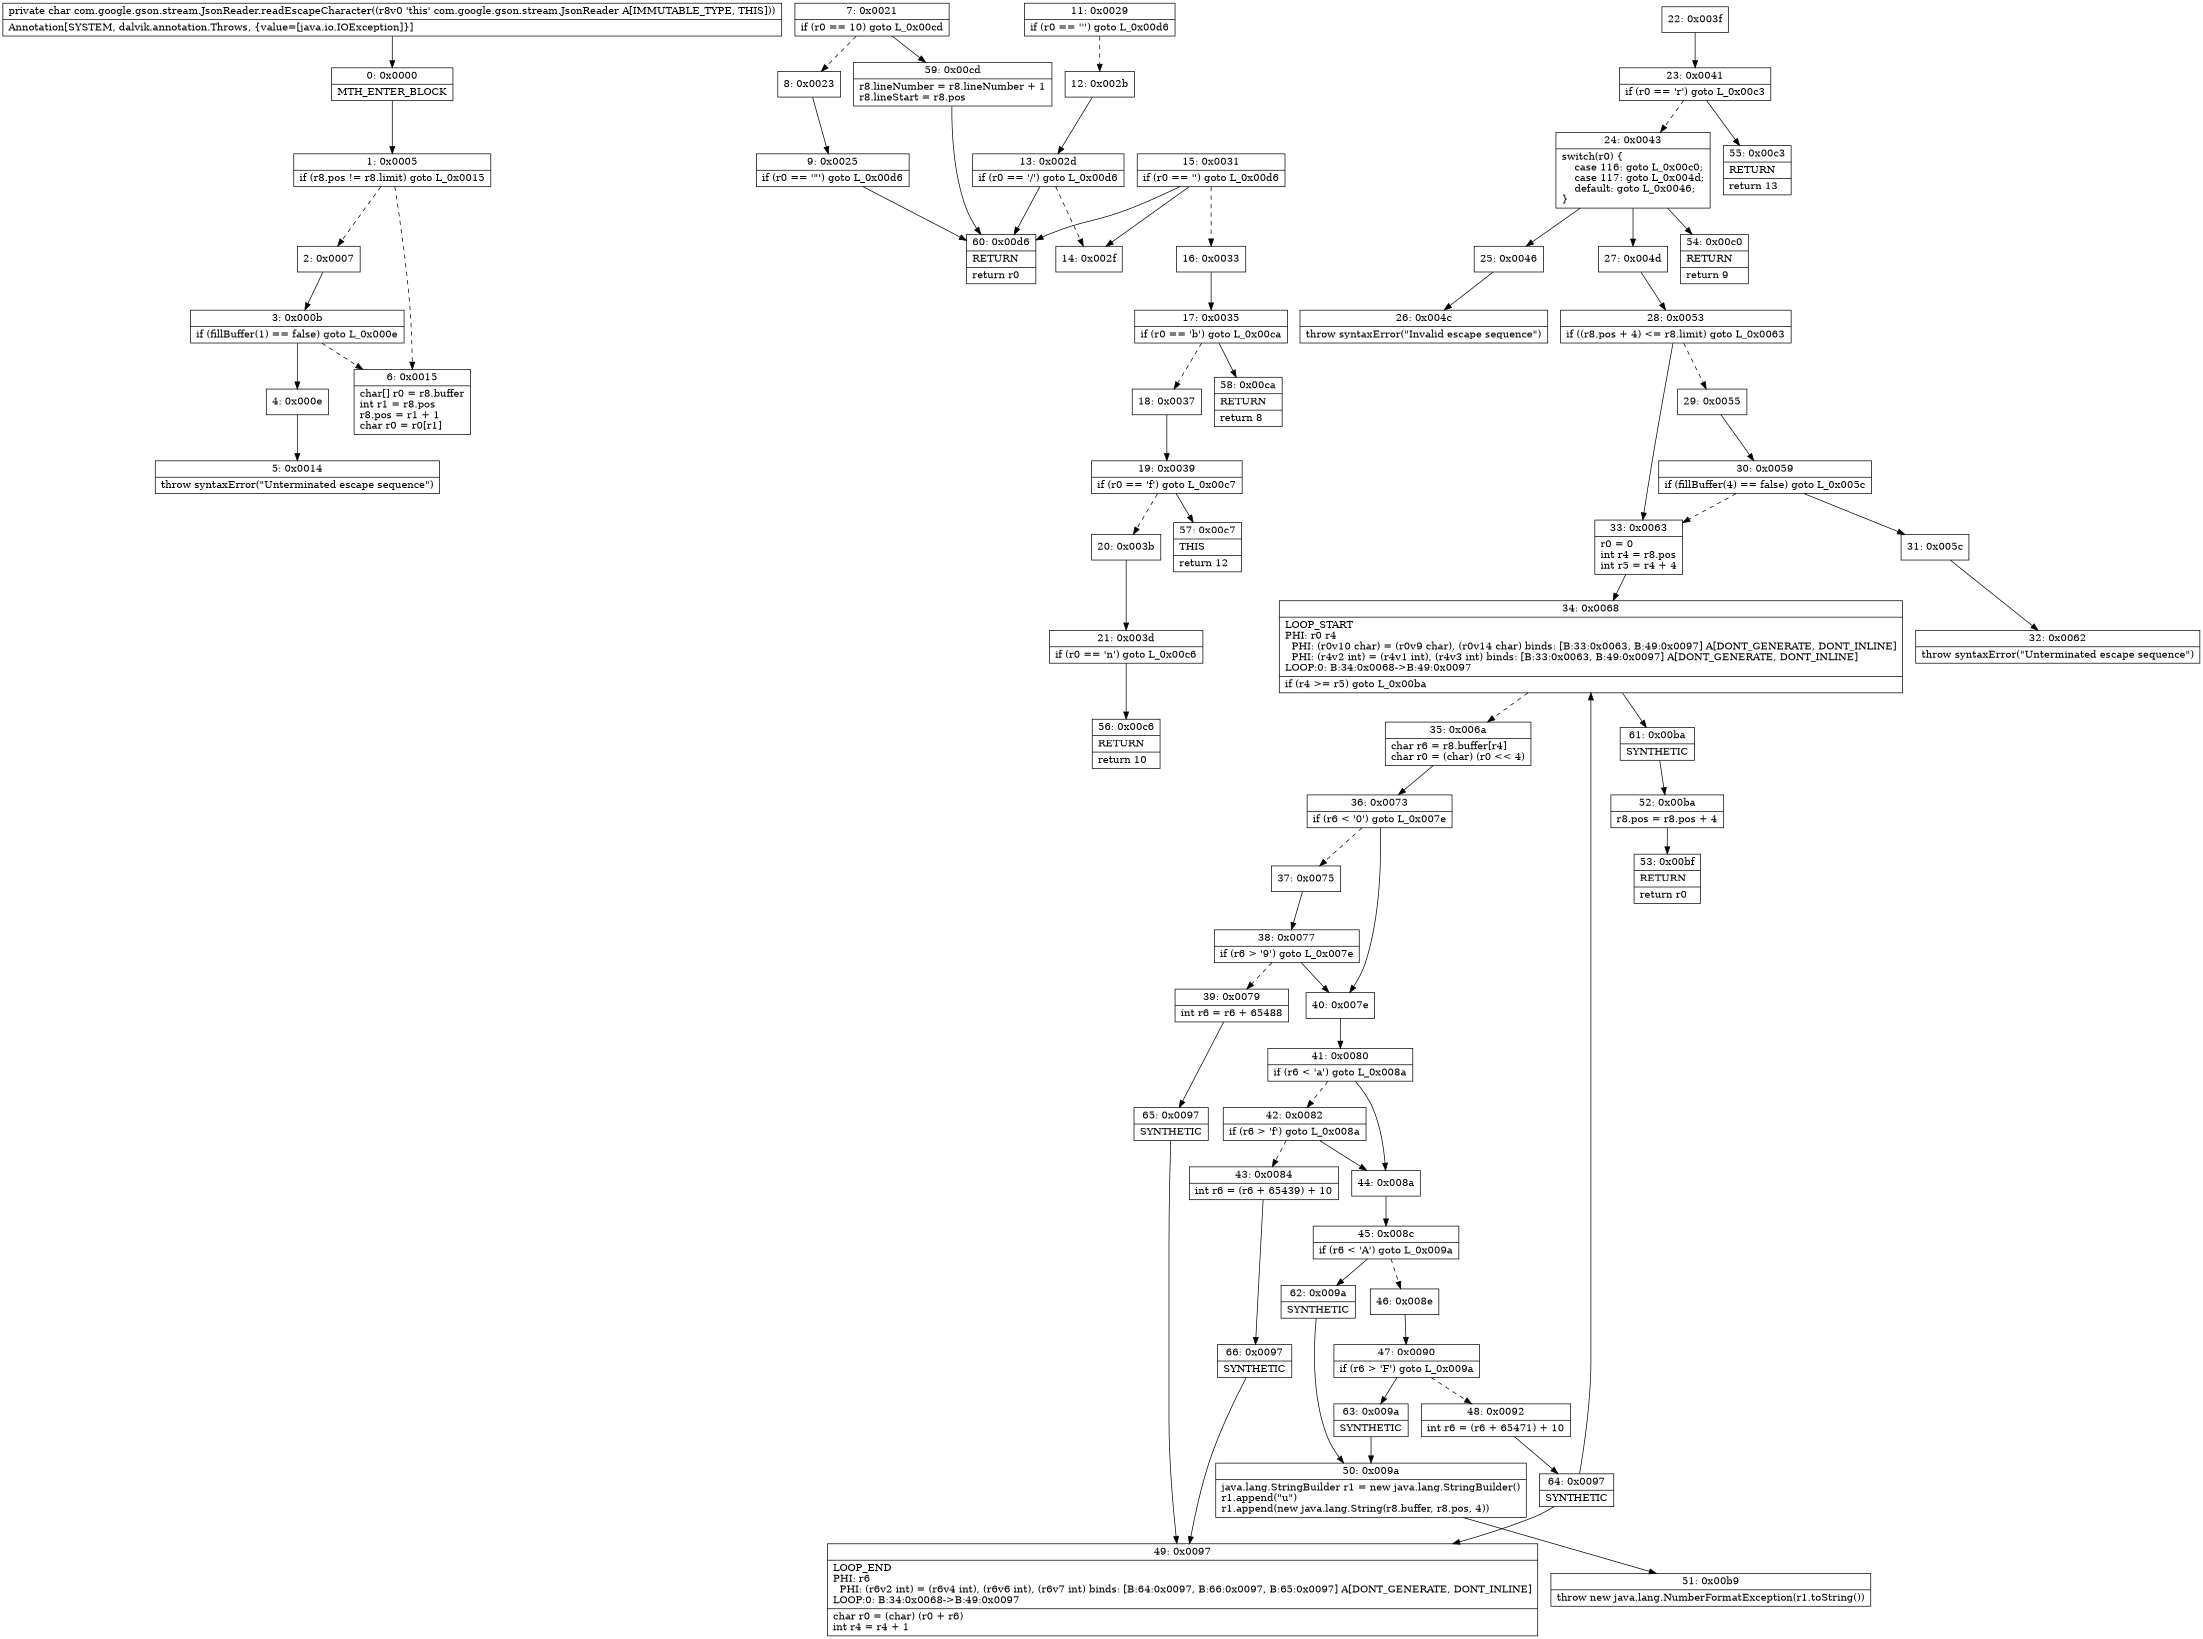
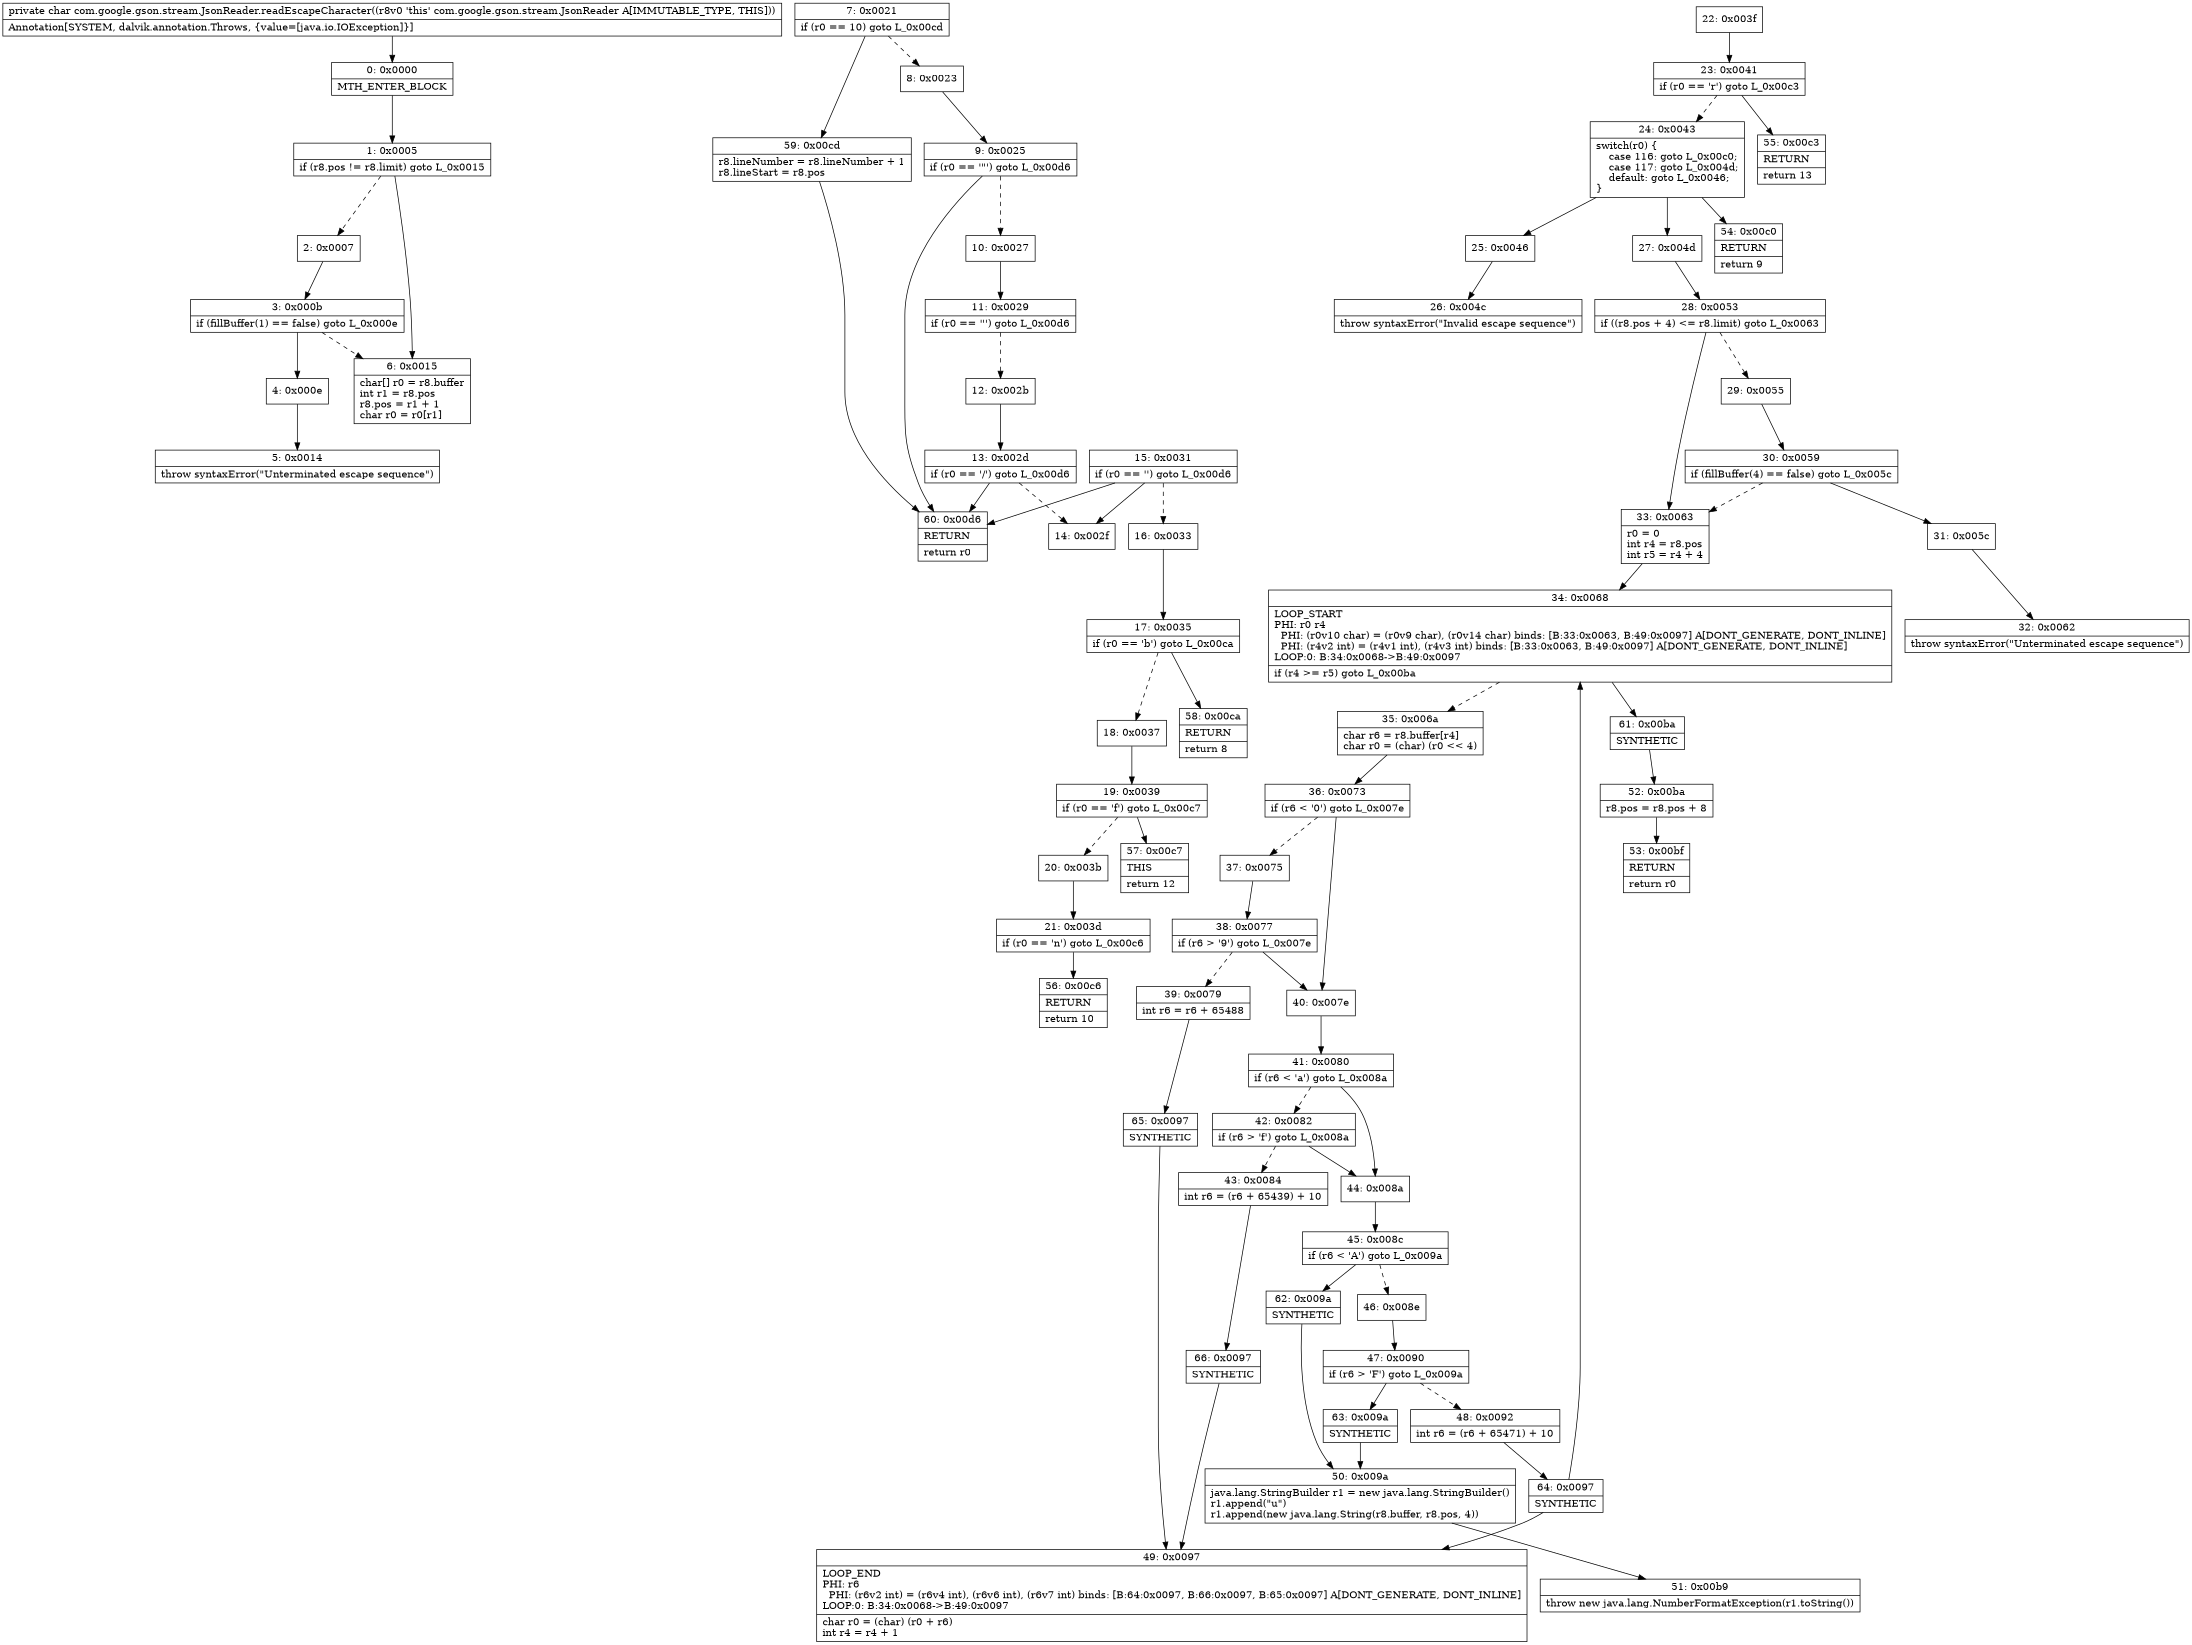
  digraph {
    node [shape=record]
    n1 [label="{0\:\ 0x0000|MTH_ENTER_BLOCK\l}"]
    n2 [label="{1\:\ 0x0005|if (r8.pos != r8.limit) goto L_0x0015\l}"]
    n3 [label="{2\:\ 0x0007}"]
    n4 [label="{6\:\ 0x0015|char[] r0 = r8.buffer\lint r1 = r8.pos\lr8.pos = r1 + 1\lchar r0 = r0[r1]\l}"]
    n5 [label="{3\:\ 0x000b|if (fillBuffer(1) == false) goto L_0x000e\l}"]
    n6 [label="{4\:\ 0x000e}"]
    n7 [label="{5\:\ 0x0014|throw syntaxError(\"Unterminated escape sequence\")\l}"]
    n8 [label="{7\:\ 0x0021|if (r0 == 10) goto L_0x00cd\l}"]
    n9 [label="{8\:\ 0x0023}"]
    n10 [label="{59\:\ 0x00cd|r8.lineNumber = r8.lineNumber + 1\lr8.lineStart = r8.pos\l}"]
    n11 [label="{9\:\ 0x0025|if (r0 == '\"') goto L_0x00d6\l}"]
    n12 [label="{60\:\ 0x00d6|RETURN\l|return r0\l}"]
+   n13 [label="{10\:\ 0x0027}"]
    n14 [label="{11\:\ 0x0029|if (r0 == ''') goto L_0x00d6\l}"]
    n15 [label="{12\:\ 0x002b}"]
    n16 [label="{13\:\ 0x002d|if (r0 == '\/') goto L_0x00d6\l}"]
    n17 [label="{14\:\ 0x002f}"]
    n18 [label="{15\:\ 0x0031|if (r0 == '') goto L_0x00d6\l}"]
    n19 [label="{16\:\ 0x0033}"]
    n20 [label="{17\:\ 0x0035|if (r0 == 'b') goto L_0x00ca\l}"]
    n21 [label="{18\:\ 0x0037}"]
    n22 [label="{58\:\ 0x00ca|RETURN\l|return 8\l}"]
    n23 [label="{19\:\ 0x0039|if (r0 == 'f') goto L_0x00c7\l}"]
    n24 [label="{20\:\ 0x003b}"]
    n25 [label="{57\:\ 0x00c7|THIS\l|return 12\l}"]
    n26 [label="{21\:\ 0x003d|if (r0 == 'n') goto L_0x00c6\l}"]
    n27 [label="{56\:\ 0x00c6|RETURN\l|return 10\l}"]
    n28 [label="{22\:\ 0x003f}"]
    n29 [label="{23\:\ 0x0041|if (r0 == 'r') goto L_0x00c3\l}"]
    n30 [label="{24\:\ 0x0043|switch(r0) \{\l    case 116: goto L_0x00c0;\l    case 117: goto L_0x004d;\l    default: goto L_0x0046;\l\}\l}"]
    n31 [label="{55\:\ 0x00c3|RETURN\l|return 13\l}"]
    n32 [label="{25\:\ 0x0046}"]
    n33 [label="{27\:\ 0x004d}"]
    n34 [label="{54\:\ 0x00c0|RETURN\l|return 9\l}"]
    n35 [label="{26\:\ 0x004c|throw syntaxError(\"Invalid escape sequence\")\l}"]
    n36 [label="{28\:\ 0x0053|if ((r8.pos + 4) \<= r8.limit) goto L_0x0063\l}"]
    n37 [label="{29\:\ 0x0055}"]
    n38 [label="{33\:\ 0x0063|r0 = 0\lint r4 = r8.pos\lint r5 = r4 + 4\l}"]
    n39 [label="{30\:\ 0x0059|if (fillBuffer(4) == false) goto L_0x005c\l}"]
    n40 [label="{34\:\ 0x0068|LOOP_START\lPHI: r0 r4 \l  PHI: (r0v10 char) = (r0v9 char), (r0v14 char) binds: [B:33:0x0063, B:49:0x0097] A[DONT_GENERATE, DONT_INLINE]\l  PHI: (r4v2 int) = (r4v1 int), (r4v3 int) binds: [B:33:0x0063, B:49:0x0097] A[DONT_GENERATE, DONT_INLINE]\lLOOP:0: B:34:0x0068\-\>B:49:0x0097\l|if (r4 \>= r5) goto L_0x00ba\l}"]
    n41 [label="{31\:\ 0x005c}"]
    n42 [label="{32\:\ 0x0062|throw syntaxError(\"Unterminated escape sequence\")\l}"]
    n43 [label="{35\:\ 0x006a|char r6 = r8.buffer[r4]\lchar r0 = (char) (r0 \<\< 4)\l}"]
    n44 [label="{61\:\ 0x00ba|SYNTHETIC\l}"]
    n45 [label="{36\:\ 0x0073|if (r6 \< '0') goto L_0x007e\l}"]
-   n46 [label="{52\:\ 0x00ba|r8.pos = r8.pos + 4\l}"]
+   n46 [label="{52\:\ 0x00ba|r8.pos = r8.pos + 8\l}"]
    n47 [label="{37\:\ 0x0075}"]
    n48 [label="{40\:\ 0x007e}"]
    n49 [label="{38\:\ 0x0077|if (r6 \> '9') goto L_0x007e\l}"]
    n50 [label="{41\:\ 0x0080|if (r6 \< 'a') goto L_0x008a\l}"]
    n51 [label="{39\:\ 0x0079|int r6 = r6 + 65488\l}"]
    n52 [label="{65\:\ 0x0097|SYNTHETIC\l}"]
    n53 [label="{49\:\ 0x0097|LOOP_END\lPHI: r6 \l  PHI: (r6v2 int) = (r6v4 int), (r6v6 int), (r6v7 int) binds: [B:64:0x0097, B:66:0x0097, B:65:0x0097] A[DONT_GENERATE, DONT_INLINE]\lLOOP:0: B:34:0x0068\-\>B:49:0x0097\l|char r0 = (char) (r0 + r6)\lint r4 = r4 + 1\l}"]
    n54 [label="{42\:\ 0x0082|if (r6 \> 'f') goto L_0x008a\l}"]
    n55 [label="{44\:\ 0x008a}"]
    n56 [label="{43\:\ 0x0084|int r6 = (r6 + 65439) + 10\l}"]
    n57 [label="{45\:\ 0x008c|if (r6 \< 'A') goto L_0x009a\l}"]
    n58 [label="{66\:\ 0x0097|SYNTHETIC\l}"]
    n59 [label="{46\:\ 0x008e}"]
    n60 [label="{62\:\ 0x009a|SYNTHETIC\l}"]
    n61 [label="{47\:\ 0x0090|if (r6 \> 'F') goto L_0x009a\l}"]
    n62 [label="{50\:\ 0x009a|java.lang.StringBuilder r1 = new java.lang.StringBuilder()\lr1.append(\"u\")\lr1.append(new java.lang.String(r8.buffer, r8.pos, 4))\l}"]
    n63 [label="{48\:\ 0x0092|int r6 = (r6 + 65471) + 10\l}"]
    n64 [label="{63\:\ 0x009a|SYNTHETIC\l}"]
    n65 [label="{64\:\ 0x0097|SYNTHETIC\l}"]
    n66 [label="{51\:\ 0x00b9|throw new java.lang.NumberFormatException(r1.toString())\l}"]
    n67 [label="{53\:\ 0x00bf|RETURN\l|return r0\l}"]
    n68 [label="{private char com.google.gson.stream.JsonReader.readEscapeCharacter((r8v0 'this' com.google.gson.stream.JsonReader A[IMMUTABLE_TYPE, THIS]))  | Annotation[SYSTEM, dalvik.annotation.Throws, \{value=[java.io.IOException]\}]\l}"]
    n1 -> n2
    n2 -> n3 [style=dashed]
-   n2 -> n4 [style=dashed]
+   n2 -> n4
    n3 -> n5
    n5 -> n4 [style=dashed]
    n5 -> n6
    n6 -> n7
    n8 -> n9 [style=dashed]
    n8 -> n10
    n9 -> n11
    n10 -> n12
    n11 -> n12
+   n11 -> n13 [style=dashed]
+   n13 -> n14
    n14 -> n15 [style=dashed]
    n15 -> n16
    n16 -> n12
    n16 -> n17 [style=dashed]
    n18 -> n12
    n18 -> n17
    n18 -> n19 [style=dashed]
    n19 -> n20
    n20 -> n21 [style=dashed]
    n20 -> n22
    n21 -> n23
    n23 -> n24 [style=dashed]
    n23 -> n25
    n24 -> n26
    n26 -> n27
    n28 -> n29
    n29 -> n30 [style=dashed]
    n29 -> n31
    n30 -> n32
    n30 -> n33
    n30 -> n34
    n32 -> n35
    n33 -> n36
    n36 -> n37 [style=dashed]
    n36 -> n38
    n37 -> n39
    n38 -> n40
    n39 -> n38 [style=dashed]
    n39 -> n41
    n40 -> n43 [style=dashed]
    n40 -> n44
    n41 -> n42
    n43 -> n45
    n44 -> n46
    n45 -> n47 [style=dashed]
    n45 -> n48
    n46 -> n67
    n47 -> n49
    n48 -> n50
    n49 -> n48
    n49 -> n51 [style=dashed]
    n50 -> n54 [style=dashed]
    n50 -> n55
    n51 -> n52
    n52 -> n53
    n54 -> n55
    n54 -> n56 [style=dashed]
    n55 -> n57
    n56 -> n58
    n57 -> n59 [style=dashed]
    n57 -> n60
    n58 -> n53
    n59 -> n61
    n60 -> n62
    n61 -> n63 [style=dashed]
    n61 -> n64
    n62 -> n66
    n63 -> n65
    n64 -> n62
    n65 -> n40
    n65 -> n53
    n68 -> n1
  }
